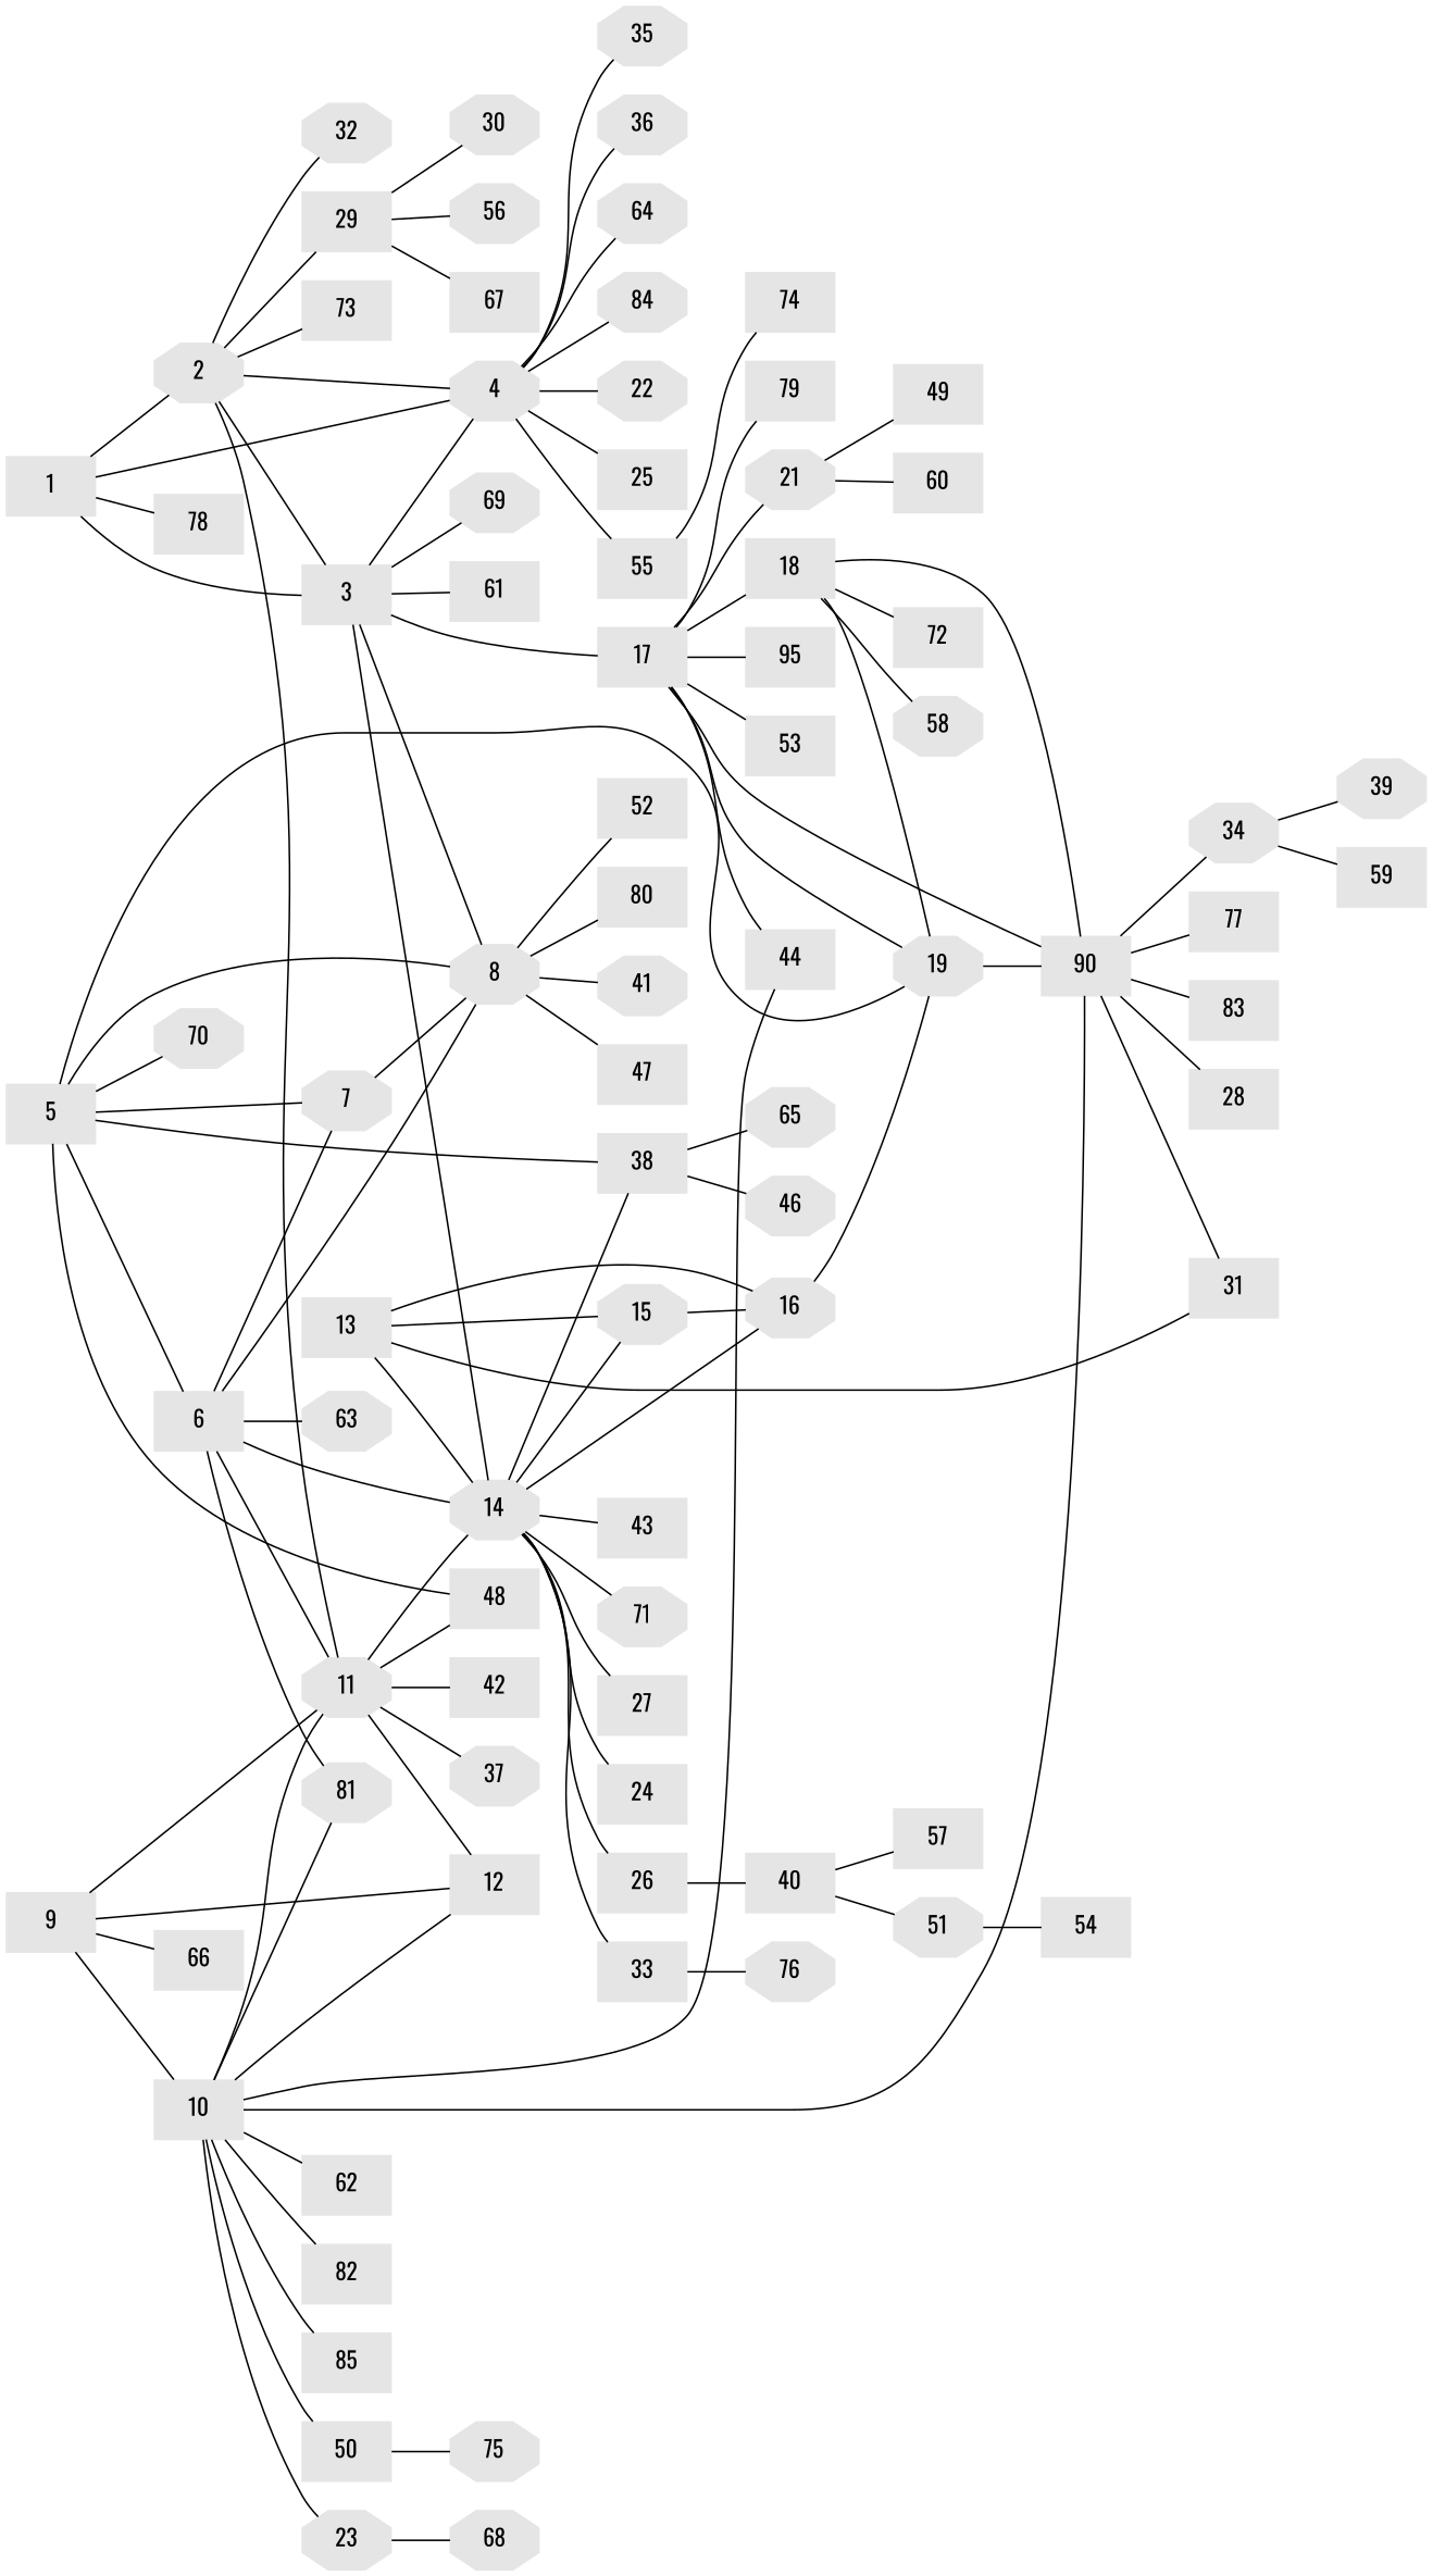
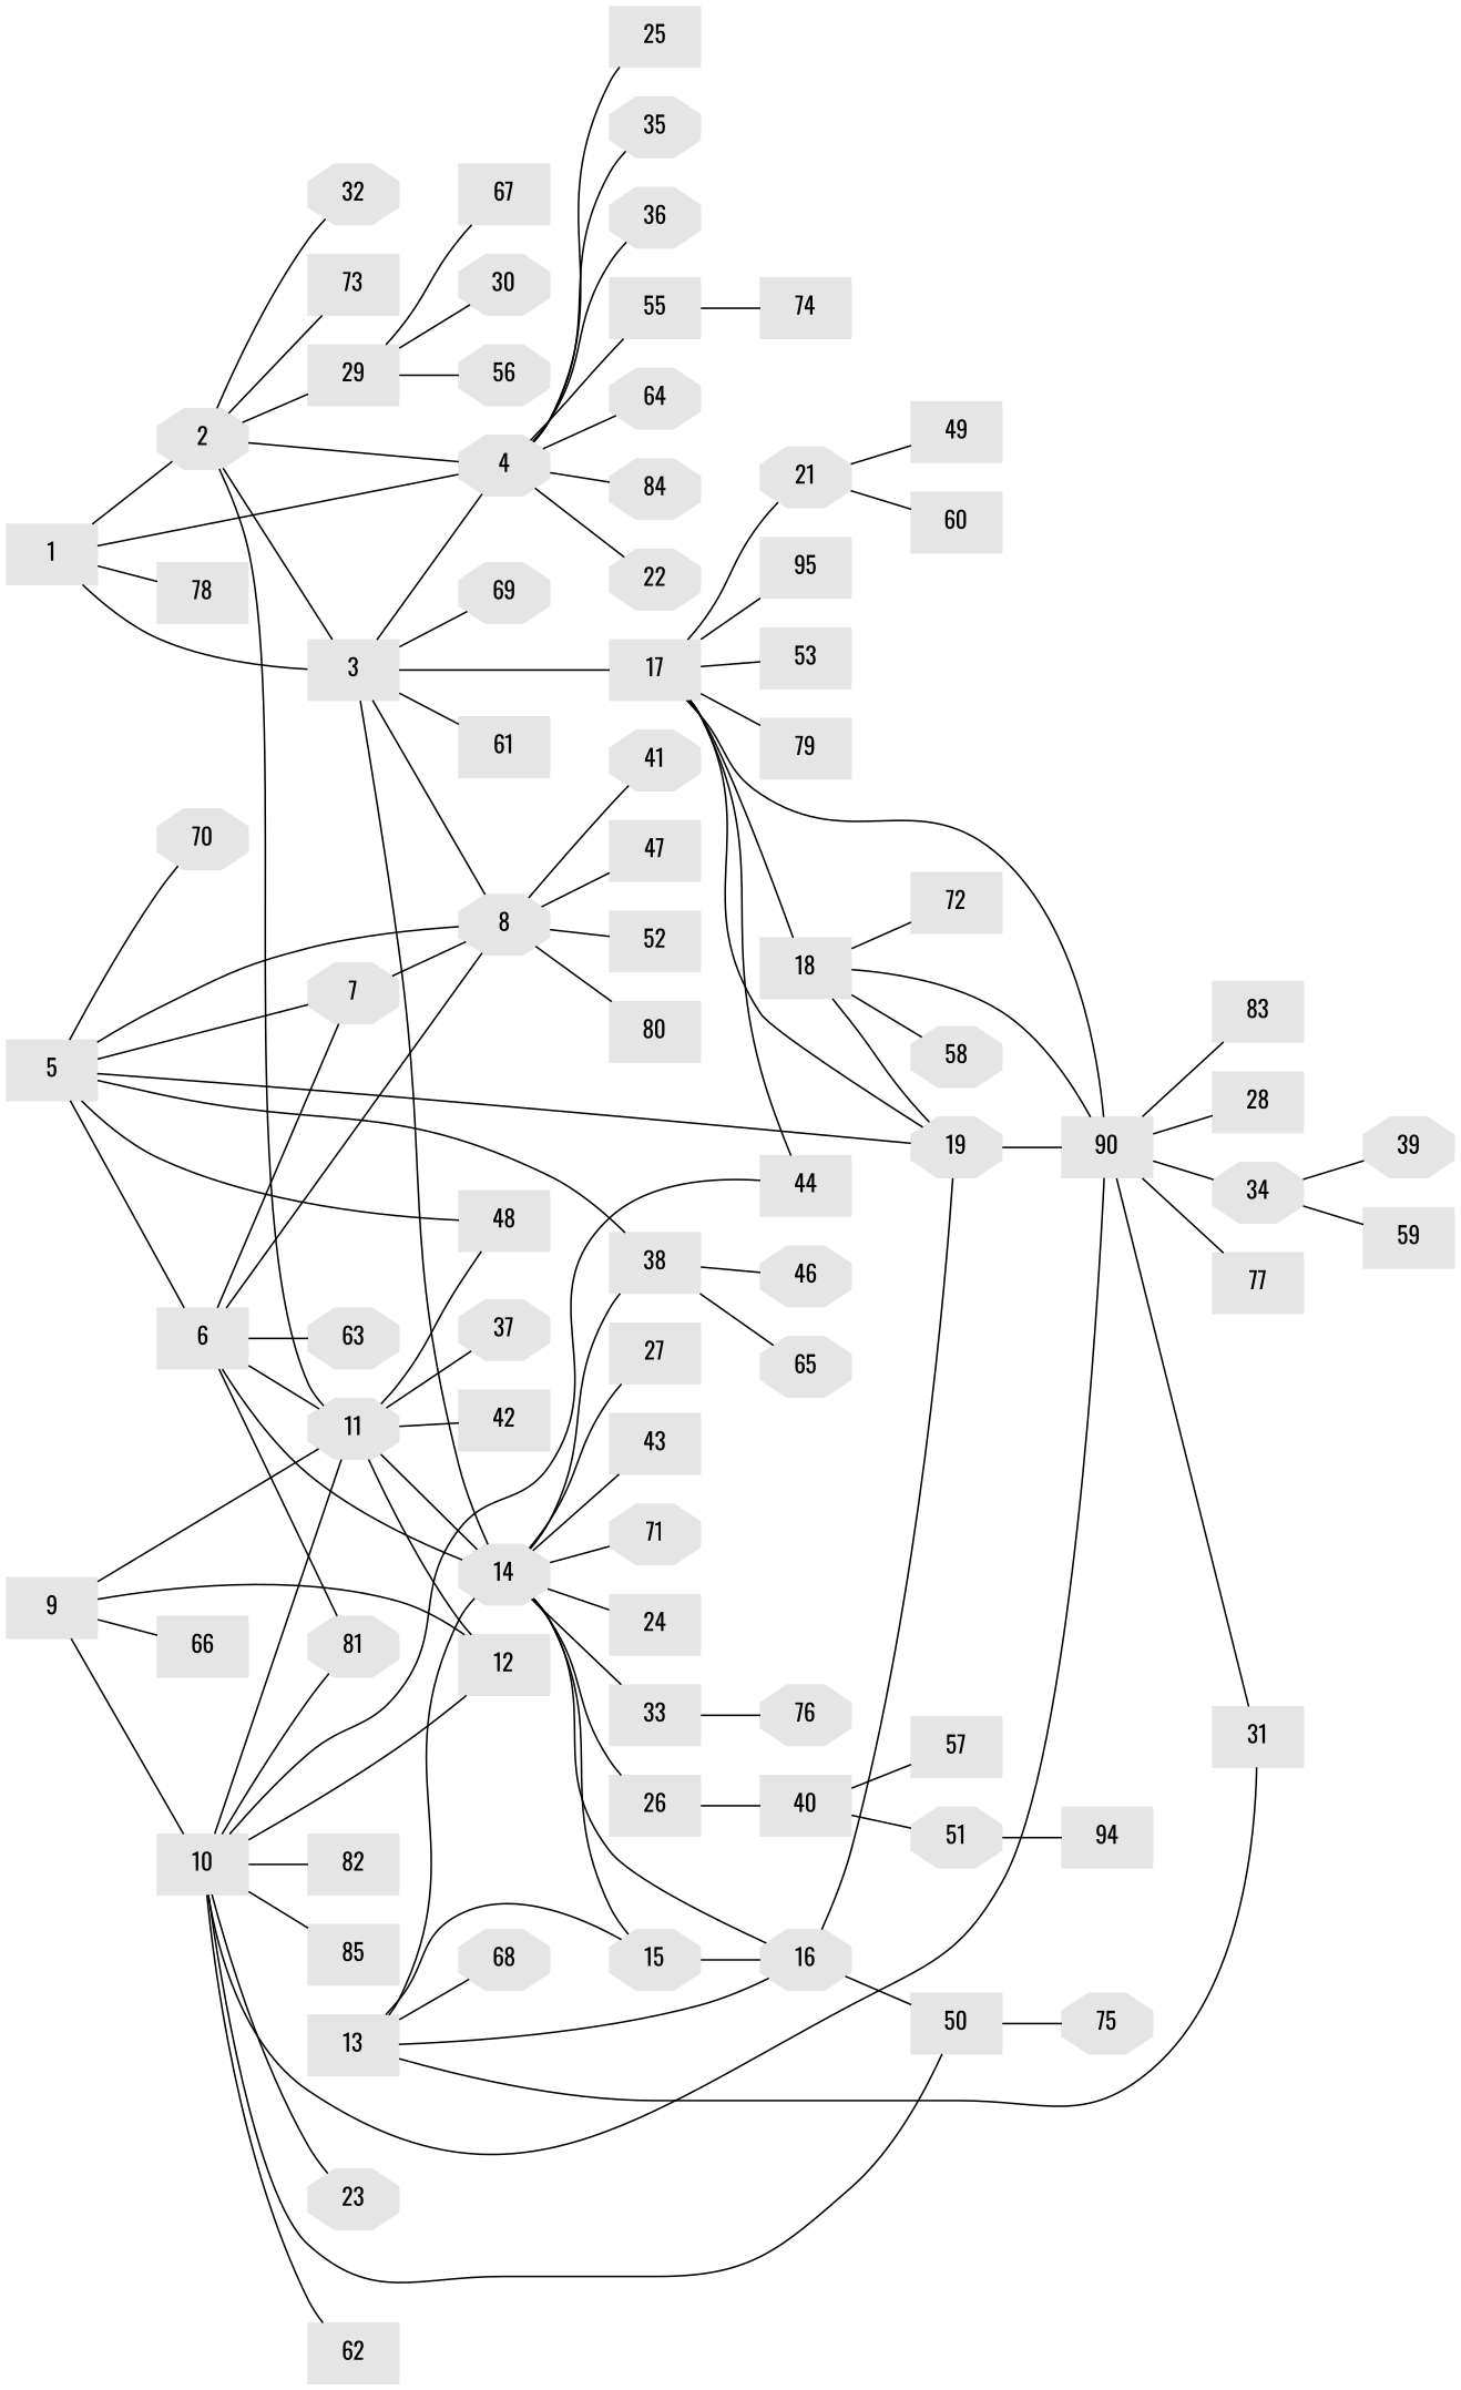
  graph {
    fontname=Oswald
    rankdir=LR
    node [color=gray90 fontname=Oswald shape=box style=filled]
    edge [fontname=Oswald]
    2 [shape=octagon]
    1
    3
    4 [shape=octagon]
    78
    11 [shape=octagon]
    29
    32 [shape=octagon]
    73
    8 [shape=octagon]
    14 [shape=octagon]
    17
    61
    69 [shape=octagon]
    22 [shape=octagon]
    25
    35 [shape=octagon]
    36 [shape=octagon]
    55
    64 [shape=octagon]
    84 [shape=octagon]
    48
    12
    37 [shape=octagon]
    42
    30 [shape=octagon]
    56 [shape=octagon]
    67
    41 [shape=octagon]
    47
    52
    80
    38
    15 [shape=octagon]
    16 [shape=octagon]
    24
    26
    27
    33
    43
    71 [shape=octagon]
    19 [shape=octagon]
    n43 [label=90]
    44
    18
    21 [shape=octagon]
    n47 [label=95]
    53
    79
    74
    5
    6
    7 [shape=octagon]
    70 [shape=octagon]
    63 [shape=octagon]
    81 [shape=octagon]
    46 [shape=octagon]
    65 [shape=octagon]
    9
    10
    66
    23 [shape=octagon]
    50
    62
    82
    85
    31
    28
    34 [shape=octagon]
    77
    83
    75 [shape=octagon]
    13
    68 [shape=octagon]
    40
    76 [shape=octagon]
    58 [shape=octagon]
    72
    49
    60
    39 [shape=octagon]
    59
    51 [shape=octagon]
    57
-   54
+   54 [label=94]
    2 -- 3
    2 -- 4
    2 -- 11
    2 -- 29
    2 -- 32
    2 -- 73
    1 -- 2
    1 -- 3
    1 -- 4
    1 -- 78
    3 -- 4
    3 -- 8
    3 -- 14
    3 -- 17
    3 -- 61
    3 -- 69
    4 -- 22
    4 -- 25
    4 -- 35
    4 -- 36
    4 -- 55
    4 -- 64
    4 -- 84
    11 -- 14
    11 -- 48
    11 -- 12
    11 -- 37
    11 -- 42
    29 -- 30
    29 -- 56
    29 -- 67
    8 -- 41
    8 -- 47
    8 -- 52
    8 -- 80
    14 -- 38
    14 -- 15
    14 -- 16
    14 -- 24
    14 -- 26
    14 -- 27
    14 -- 33
    14 -- 43
    14 -- 71
    17 -- 19
    17 -- n43
    17 -- 44
    17 -- 18
    17 -- 21
    17 -- n47
    17 -- 53
    17 -- 79
    55 -- 74
    38 -- 46
    38 -- 65
    15 -- 16
    16 -- 19
+   16 -- 50
    26 -- 40
    33 -- 76
    19 -- n43
    n43 -- 31
    n43 -- 28
    n43 -- 34
    n43 -- 77
    n43 -- 83
    18 -- 19
    18 -- n43
    18 -- 58
    18 -- 72
    21 -- 49
    21 -- 60
    5 -- 8
    5 -- 48
    5 -- 38
    5 -- 19
    5 -- 6
    5 -- 7
    5 -- 70
    6 -- 11
    6 -- 8
    6 -- 14
    6 -- 7
    6 -- 63
    6 -- 81
    7 -- 8
    9 -- 11
    9 -- 12
    9 -- 10
    9 -- 66
    10 -- 11
    10 -- 12
    10 -- n43
    10 -- 44
    10 -- 81
    10 -- 23
    10 -- 50
    10 -- 62
    10 -- 82
    10 -- 85
    50 -- 75
    34 -- 39
    34 -- 59
    13 -- 14
    13 -- 15
    13 -- 16
    13 -- 31
-   23 -- 68
+   13 -- 68
    40 -- 51
    40 -- 57
    51 -- 54
  }
